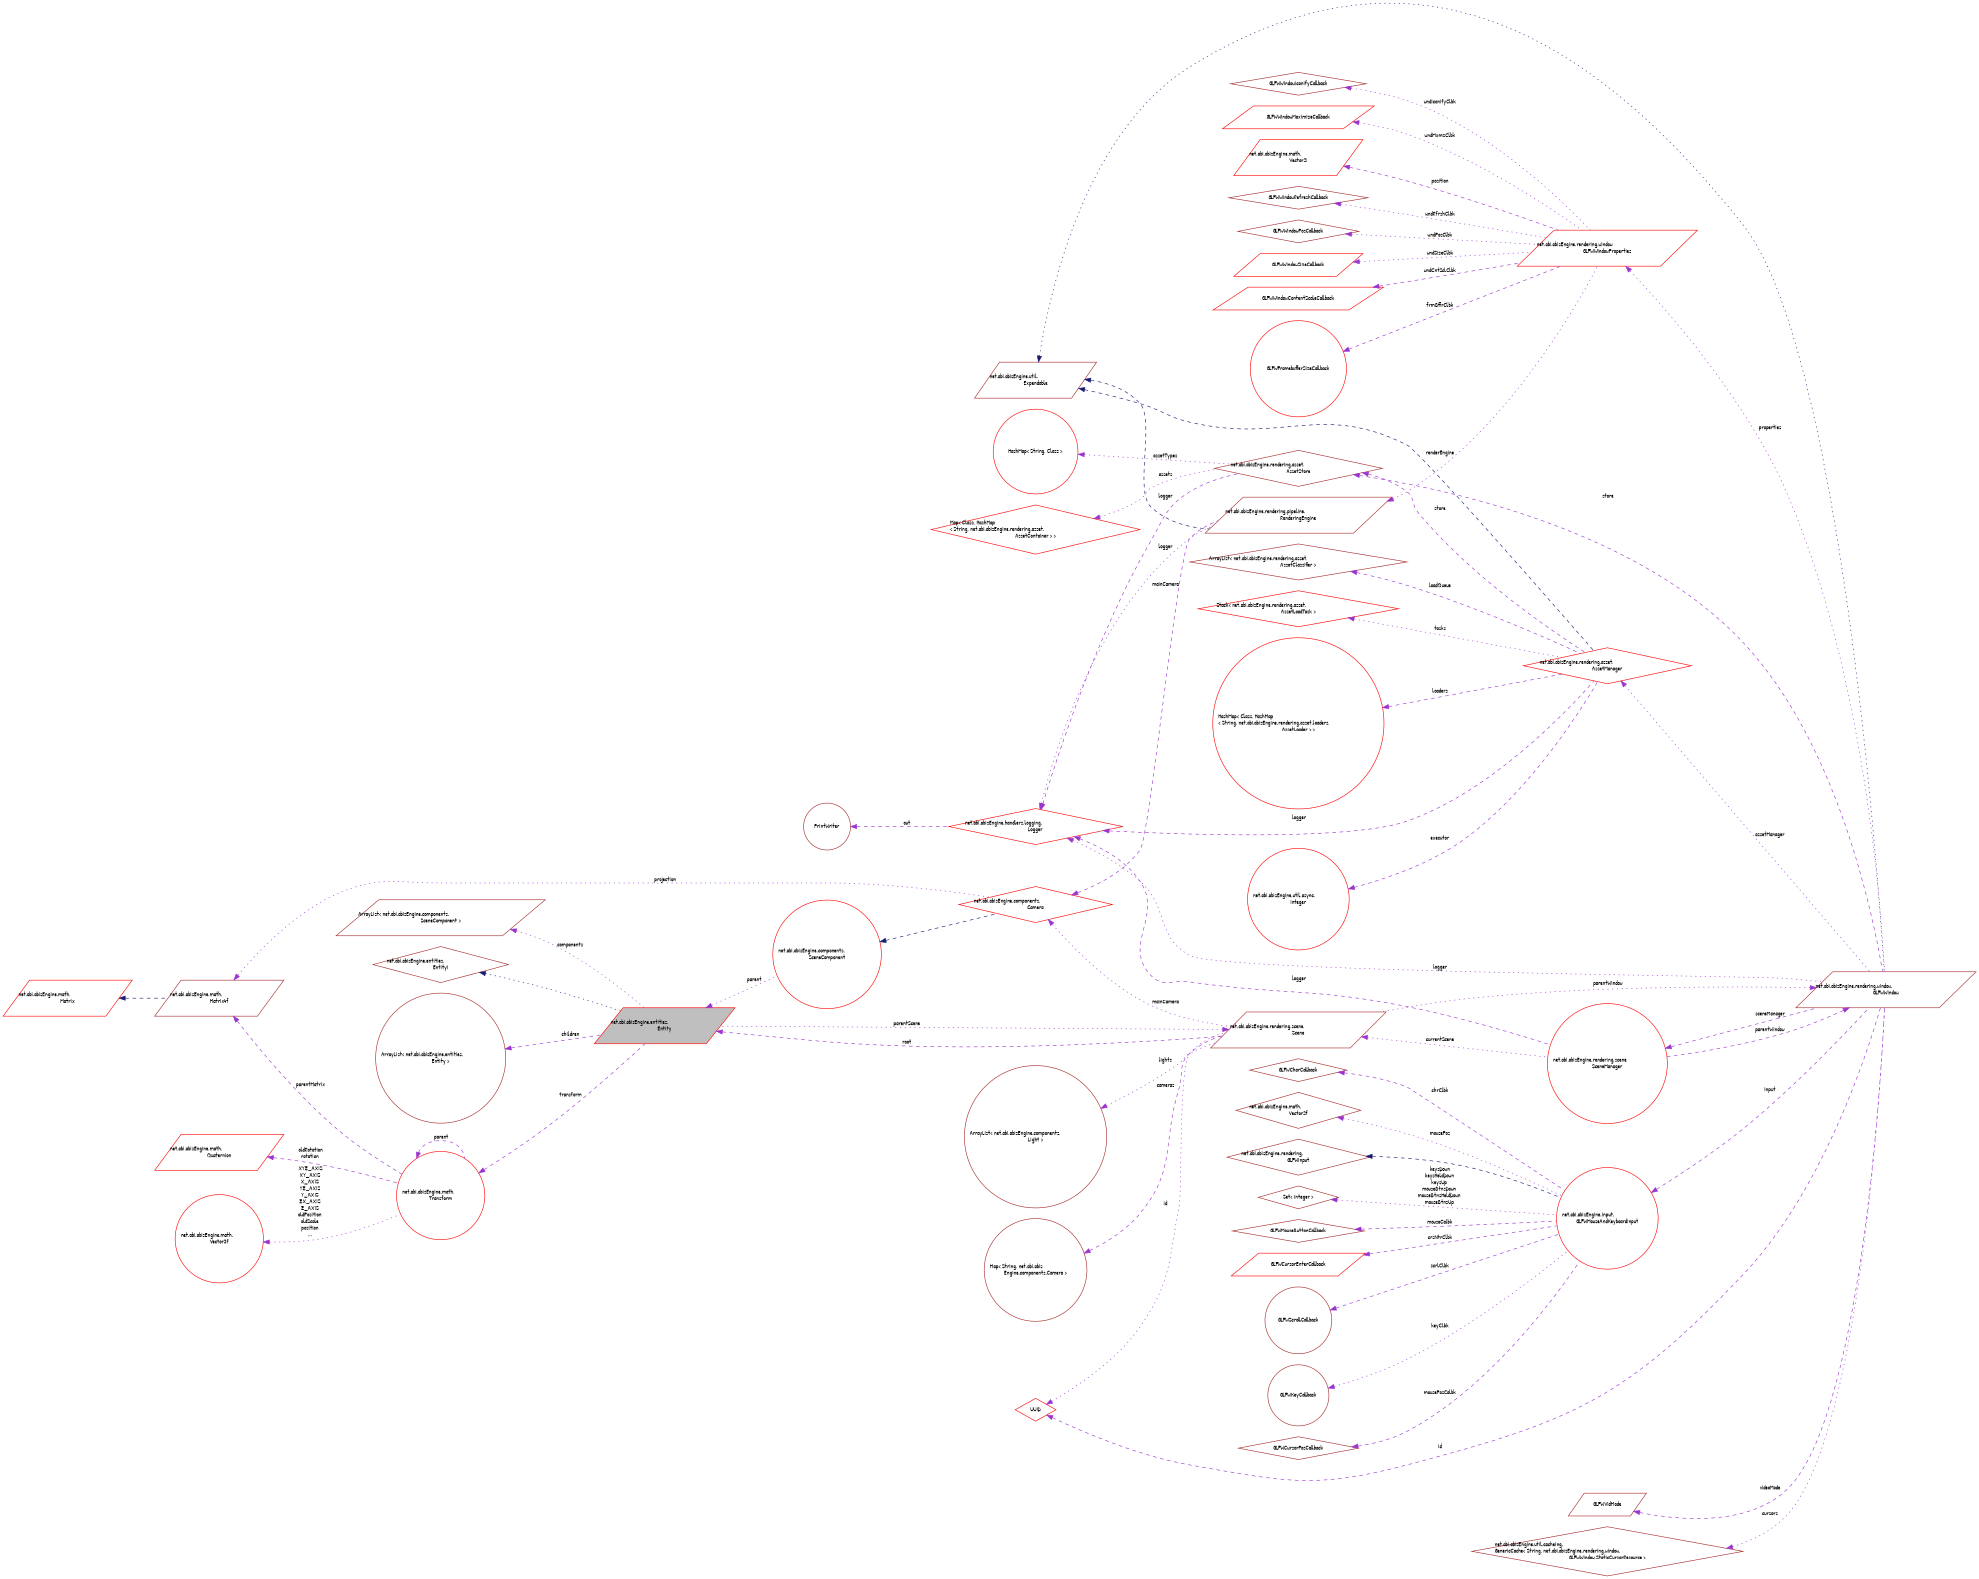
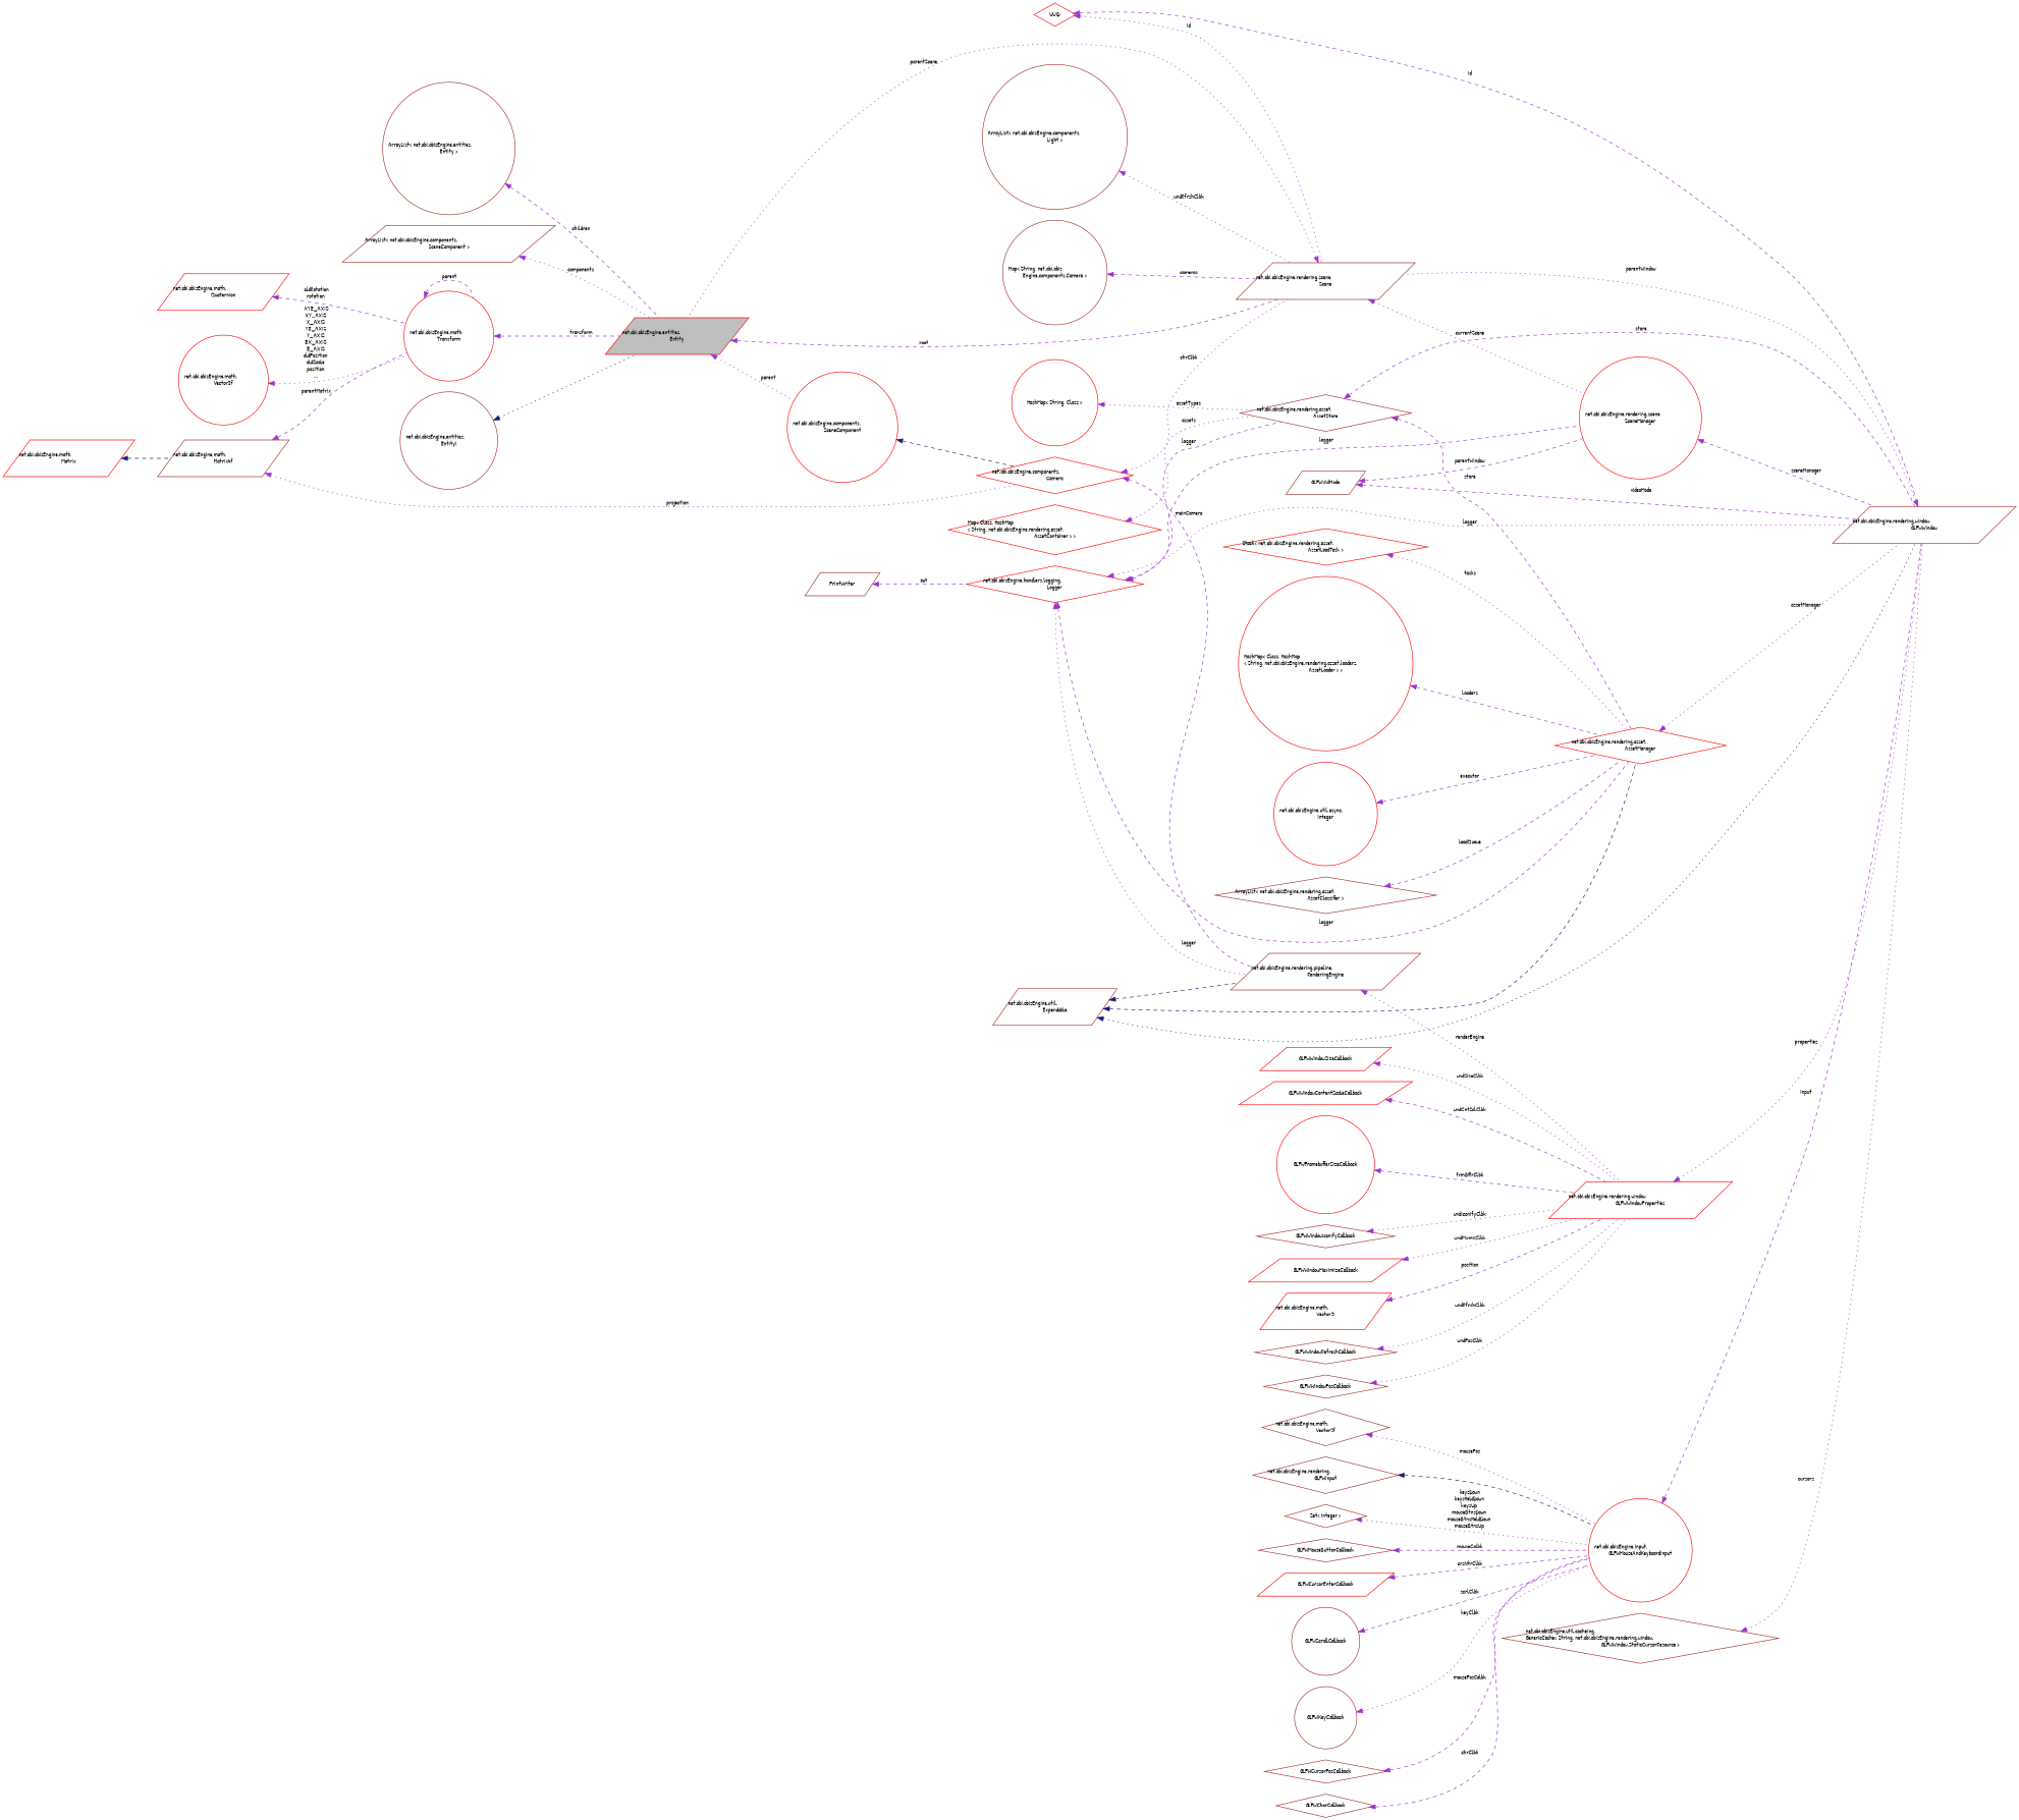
  digraph {
    fontname="Patrick Hand"
    rankdir=LR
    node [color=brown fillcolor=white fontname="Patrick Hand" fontsize=10 shape=diamond style=filled]
    edge [color=darkorchid3 dir=back fontname="Patrick Hand" fontsize=10 labelfontname=Helvetica labelfontsize=10 style=dashed]
    n1 [color=red fillcolor=grey75 fontcolor=black height=0.2 label="net.abi.abisEngine.entities.\lEntity" shape=parallelogram width=0.4]
    n2 [height=0.2 label="net.abi.abisEngine.rendering.scene.\lScene" shape=parallelogram width=0.4]
    n3 [color=red height=0.2 label="net.abi.abisEngine.components.\lSceneComponent" shape=circle width=0.4]
    n4 [color=red height=0.2 label="net.abi.abisEngine.rendering.scene.\lSceneManager" shape=circle width=0.4]
    n5 [color=red height=0.2 label="net.abi.abisEngine.components.\lCamera" width=0.4]
-   n6 [height=0.2 label="net.abi.abisEngine.entities.\lEntityI" width=0.4]
+   n6 [height=0.2 label="net.abi.abisEngine.entities.\lEntityI" shape=circle width=0.4]
    n7 [height=0.2 label="ArrayList\< net.abi.abisEngine.entities.\lEntity \>" shape=circle width=0.4]
    n8 [height=0.2 label="ArrayList\< net.abi.abisEngine.components.\lSceneComponent \>" shape=parallelogram width=0.4]
    n9 [height=0.2 label="net.abi.abisEngine.rendering.window.\lGLFWWindow" shape=parallelogram width=0.4]
    n10 [height=0.2 label="net.abi.abisEngine.util.\lExpendable" shape=parallelogram width=0.4]
    n11 [color=red height=0.2 label="net.abi.abisEngine.rendering.asset.\lAssetManager" width=0.4]
    n12 [height=0.2 label="net.abi.abisEngine.rendering.pipeline.\lRenderingEngine" shape=parallelogram width=0.4]
    n13 [color=red height=0.2 label="net.abi.abisEngine.rendering.window.\lGLFWWindowProperties" shape=parallelogram width=0.4]
    n14 [color=red height=0.2 label="net.abi.abisEngine.input.\lGLFWMouseAndKeyboardInput" shape=circle width=0.4]
    n15 [height=0.2 label="net.abi.abisEngine.rendering.\lGLFWInput" width=0.4]
    n16 [height=0.2 label="Set\< Integer \>" width=0.4]
    n17 [height=0.2 label=GLFWMouseButtonCallback width=0.4]
    n18 [color=red height=0.2 label=GLFWCursorEnterCallback shape=parallelogram width=0.4]
    n19 [height=0.2 label=GLFWScrollCallback shape=circle width=0.4]
    n20 [height=0.2 label=GLFWKeyCallback shape=circle width=0.4]
    n21 [height=0.2 label=GLFWCursorPosCallback width=0.4]
    n22 [height=0.2 label=GLFWCharCallback width=0.4]
    n23 [height=0.2 label="net.abi.abisEngine.math.\lVector2f" width=0.4]
    n24 [height=0.2 label="net.abi.abisEngine.rendering.asset.\lAssetStore" width=0.4]
    n25 [color=red height=0.2 label="HashMap\< String, Class \>" shape=circle width=0.4]
    n26 [color=red height=0.2 label="Map\< Class, HashMap\l\< String, net.abi.abisEngine.rendering.asset.\lAssetContainer \> \>" width=0.4]
    n27 [color=red height=0.2 label="net.abi.abisEngine.handlers.logging.\lLogger" width=0.4]
-   n28 [height=0.2 label=PrintWriter shape=circle width=0.4]
+   n28 [height=0.2 label=PrintWriter shape=parallelogram width=0.4]
    n29 [height=0.2 label="ArrayList\< net.abi.abisEngine.rendering.asset.\lAssetClassifier \>" width=0.4]
    n30 [color=red height=0.2 label="Stack\< net.abi.abisEngine.rendering.asset.\lAssetLoadTask \>" width=0.4]
    n31 [color=red height=0.2 label="HashMap\< Class, HashMap\l\< String, net.abi.abisEngine.rendering.asset.loaders.\lAssetLoader \> \>" shape=circle width=0.4]
    n32 [color=red height=0.2 label="net.abi.abisEngine.util.async.\lInteger" shape=circle width=0.4]
    n33 [color=red height=0.2 label=UUID width=0.4]
    n34 [height=0.2 label=GLFWVidMode shape=parallelogram width=0.4]
    n35 [color=red height=0.2 label=GLFWWindowMaximizeCallback shape=parallelogram width=0.4]
    n36 [color=red height=0.2 label="net.abi.abisEngine.math.\lVector2i" shape=parallelogram width=0.4]
    n37 [height=0.2 label=GLFWWindowRefreshCallback width=0.4]
    n38 [height=0.2 label=GLFWWindowPosCallback width=0.4]
    n39 [color=red height=0.2 label=GLFWWindowSizeCallback shape=parallelogram width=0.4]
    n40 [color=red height=0.2 label=GLFWWindowContentScaleCallback shape=parallelogram width=0.4]
    n41 [color=red height=0.2 label=GLFWFramebufferSizeCallback shape=circle width=0.4]
    n42 [height=0.2 label="net.abi.abisEngine.math.\lMatrix4f" shape=parallelogram width=0.4]
    n43 [color=red height=0.2 label="net.abi.abisEngine.math.\lTransform" shape=circle width=0.4]
    n44 [color=red height=0.2 label="net.abi.abisEngine.math.\lMatrix" shape=parallelogram width=0.4]
    n45 [height=0.2 label=GLFWWindowIconifyCallback width=0.4]
    n46 [height=0.2 label="net.abi.abisEngine.util.cacheing.\lGenericCache\< String, net.abi.abisEngine.rendering.window.\lGLFWWindow.StaticCursorResource \>" width=0.4]
    n47 [height=0.2 label="Map\< String, net.abi.abis\lEngine.components.Camera \>" shape=circle width=0.4]
    n48 [height=0.2 label="ArrayList\< net.abi.abisEngine.components.\lLight \>" shape=circle width=0.4]
    n49 [color=red height=0.2 label="net.abi.abisEngine.math.\lVector3f" shape=circle width=0.4]
    n50 [color=red height=0.2 label="net.abi.abisEngine.math.\lQuaternion" shape=parallelogram width=0.4]
    n1 -> n2 [label=" root"]
    n1 -> n3 [label=" parent" style=dotted]
    n2 -> n1 [label=" parentScene" style=dotted]
    n2 -> n4 [label=" currentScene" style=dotted]
    n3 -> n5 [color=midnightblue]
    n4 -> n9 [label=" sceneManager"]
-   n5 -> n2 [label=" mainCamera" style=dotted]
+   n5 -> n2 [label=" chrClbk" style=dotted]
    n5 -> n12 [label=" mainCamera"]
    n6 -> n1 [color=midnightblue style=dotted]
    n7 -> n1 [label=" children"]
    n8 -> n1 [label=" components" style=dotted]
    n9 -> n2 [label=" parentWindow" style=dotted]
-   n9 -> n4 [label=" parentWindow"]
+   n34 -> n4 [label=" parentWindow"]
    n10 -> n9 [color=midnightblue style=dotted]
    n10 -> n11 [color=midnightblue]
    n10 -> n12 [color=midnightblue]
    n11 -> n9 [label=" assetManager" style=dotted]
    n12 -> n13 [label=" renderEngine" style=dotted]
    n13 -> n9 [label=" properties" style=dotted]
    n14 -> n9 [label=" input"]
    n15 -> n14 [color=midnightblue]
    n16 -> n14 [label=" keysDown\nkeysHeldDown\nkeysUp\nmouseBtnsDown\nmouseBtnsHeldDown\nmouseBtnsUp" style=dotted]
    n17 -> n14 [label=" mouseCalbk"]
    n18 -> n14 [label=" crsNtrClbk"]
    n19 -> n14 [label=" scrlClbk"]
    n20 -> n14 [label=" keyClbk" style=dotted]
    n21 -> n14 [label=" mousePosCalbk"]
    n22 -> n14 [label=" chrClbk"]
    n23 -> n14 [label=" mousePos" style=dotted]
    n24 -> n9 [label=" store"]
    n24 -> n11 [label=" store"]
    n25 -> n24 [label=" assetTypes" style=dotted]
    n26 -> n24 [label=" assets" style=dotted]
    n27 -> n4 [label=" logger"]
    n27 -> n9 [label=" logger" style=dotted]
    n27 -> n11 [label=" logger"]
    n27 -> n12 [label=" logger" style=dotted]
    n27 -> n24 [label=" logger"]
    n28 -> n27 [label=" out"]
    n29 -> n11 [label=" loadQueue"]
    n30 -> n11 [label=" tasks" style=dotted]
    n31 -> n11 [label=" loaders"]
    n32 -> n11 [label=" executor"]
    n33 -> n2 [label=" id" style=dotted]
    n33 -> n9 [label=" id"]
    n34 -> n9 [label=" videoMode"]
    n35 -> n13 [label=" wndMxmzClbk" style=dotted]
    n36 -> n13 [label=" position"]
    n37 -> n13 [label=" wndRfrshClbk" style=dotted]
    n38 -> n13 [label=" wndPosClbk" style=dotted]
    n39 -> n13 [label=" wndSizeClbk" style=dotted]
    n40 -> n13 [label=" wndCntSclClbk"]
    n41 -> n13 [label=" frmBffrClbk"]
    n42 -> n5 [label=" projection" style=dotted]
    n42 -> n43 [label=" parentMatrix"]
    n43 -> n1 [label=" transform"]
    n43 -> n43 [label=" parent"]
    n44 -> n42 [color=midnightblue]
    n45 -> n13 [label=" wndIconifyClbk" style=dotted]
    n46 -> n9 [label=" cursors" style=dotted]
    n47 -> n2 [label=" cameras"]
-   n48 -> n2 [label=" lights" style=dotted]
+   n48 -> n2 [label=" wndRfrshClbk" style=dotted]
    n49 -> n43 [label=" XYZ_AXIS\nXY_AXIS\nX_AXIS\nYZ_AXIS\nY_AXIS\nZX_AXIS\nZ_AXIS\noldPosition\noldScale\nposition\n..." style=dotted]
    n50 -> n43 [label=" oldRotation\nrotation"]
  }
